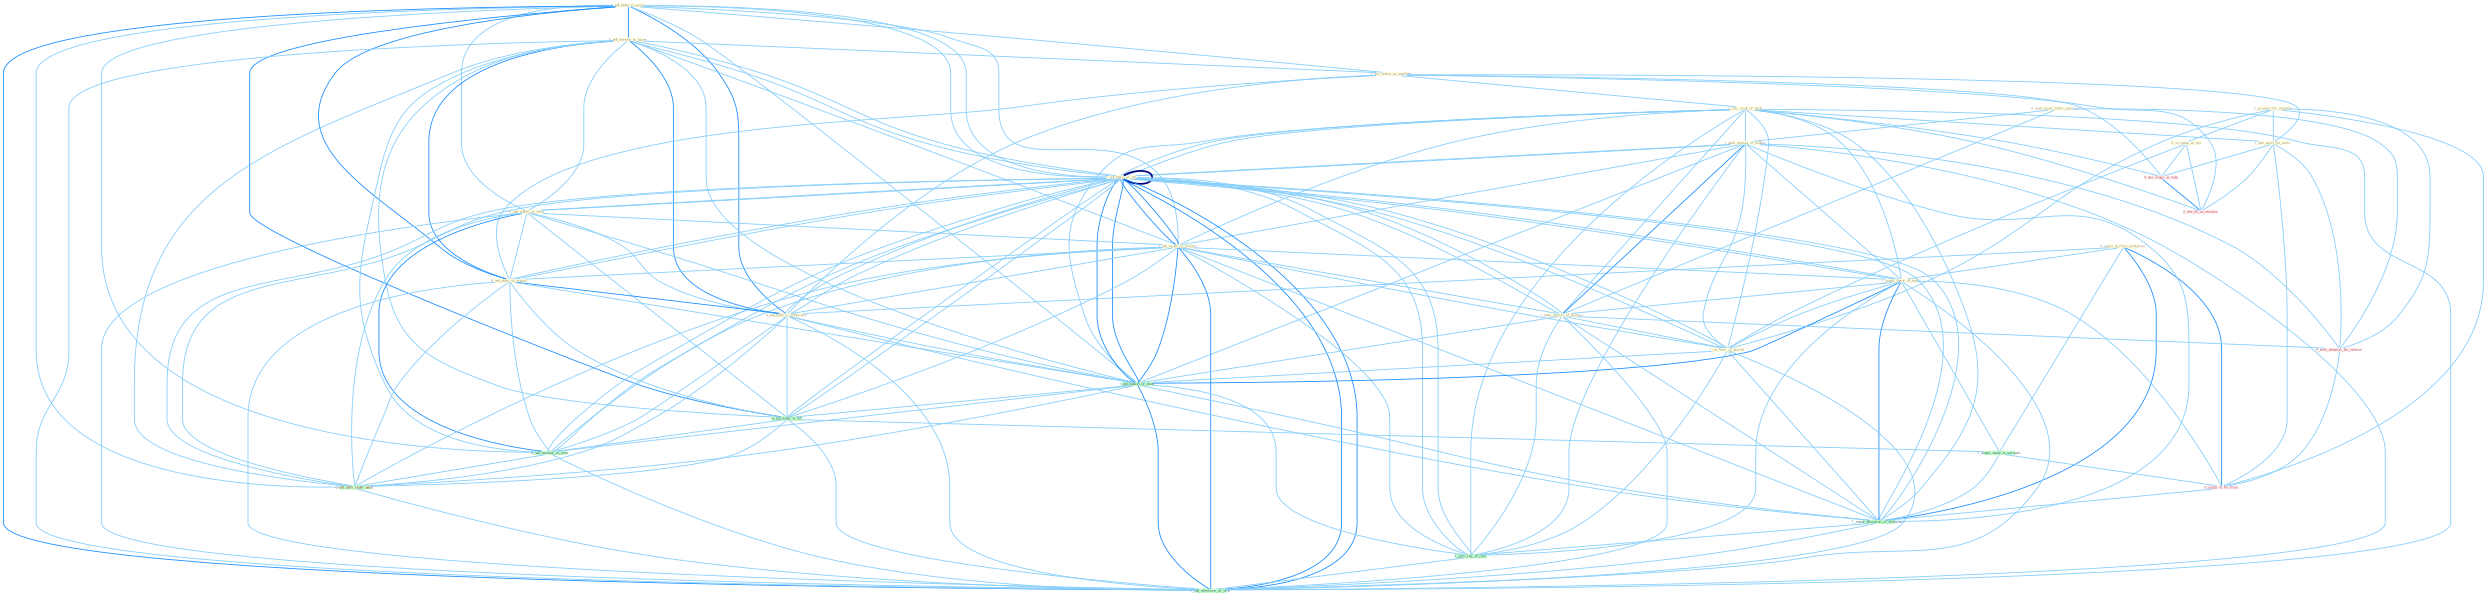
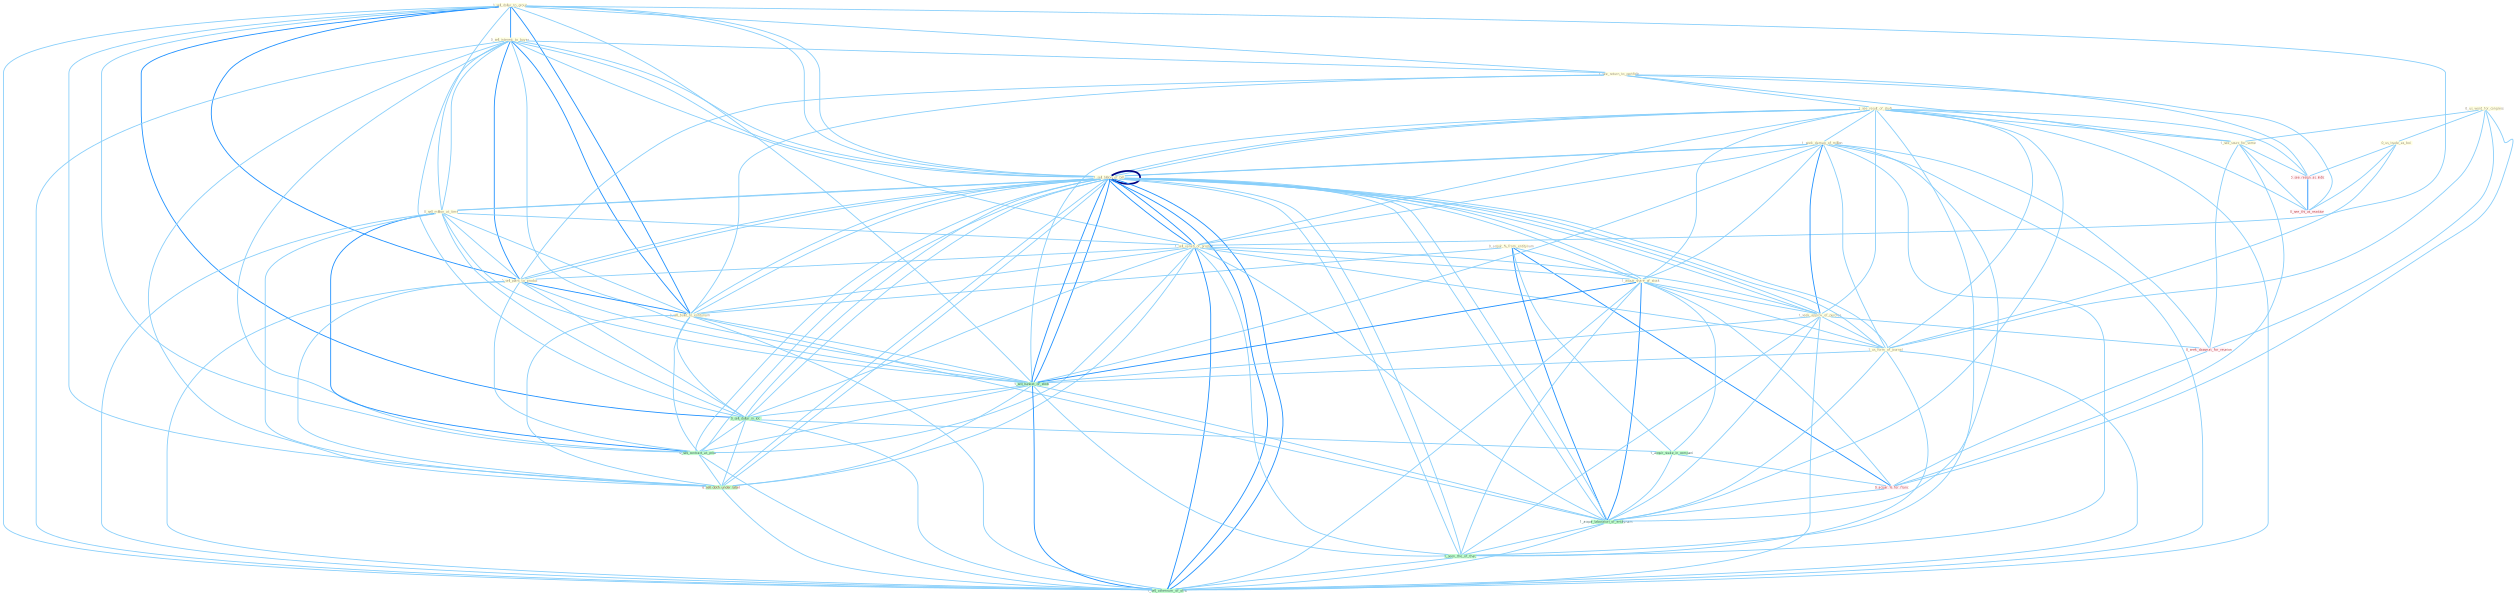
  graph {
    fontname=Ubuntu
    node [color="#ffffe0" fixedsize=true fontcolor="#8b7d6b" fontname=Ubuntu fontsize=4 shape=polygon style=filled]
    edge [color="#87cefa" fontname=Ubuntu w=1]
    "0_sell_dollar_to_group " [height=.06 width=.5]
    "0_us_word_for_congress " [height=.06 width=.5]
    "0_sell_interest_to_buyer " [height=.06 width=.5]
    "0_acquir_%_from_entitynam " [height=.06 width=.5]
    "1_see_return_to_portfolio " [height=.06 width=.5]
-   "0_seek_buyer_befor_yearnum " [height=.06 width=.5]
    "1_see_result_of_studi " [height=.06 width=.5]
    "1_seek_damag_of_million " [height=.06 width=.5]
    "1_sell_billion_of_bill " [height=.06 width=.5]
    "0_sell_million_at_time " [height=.06 width=.5]
    "1_sell_varieti_of_product " [height=.06 width=.5]
    "0_sell_plant_to_produc " [height=.06 width=.5]
    "0_us_trade_as_boi " [height=.06 width=.5]
    "1_acquir_share_of_stock " [height=.06 width=.5]
    "1_seek_approv_of_purchas " [height=.06 width=.5]
    "0_sell_build_to_entitynam " [height=.06 width=.5]
    "1_us_form_of_journal " [height=.06 width=.5]
    "1_see_sourc_for_some " [height=.06 width=.5]
    "0_seek_classmat_for_reunion " [color="#fff0f5" fontcolor="#b22222" height=.06 width=.5]
    "0_see_resign_as_indic " [color="#fff0f5" fontcolor="#b22222" height=.06 width=.5]
    "0_acquir_%_for_franc " [color="#fff0f5" fontcolor="#b22222" height=.06 width=.5]
    "0_see_thi_as_reaction " [color="#fff0f5" fontcolor="#b22222" height=.06 width=.5]
    "1_sell_basket_of_stock " [color="#BDFCC9" fontcolor="#2f4f4f" height=.06 width=.5]
    "0_sell_dollar_in_lot " [color="#BDFCC9" fontcolor="#2f4f4f" height=.06 width=.5]
    "0_sell_contract_at_price " [color="#BDFCC9" fontcolor="#2f4f4f" height=.06 width=.5]
    "0_sell_cloth_under_label " [color="#BDFCC9" fontcolor="#b22222" height=.06 width=.5]
    "1_sell_othernum_of_offic " [color="#BDFCC9" fontcolor="#2f4f4f" height=.06 width=.5]
    "1_acquir_stake_in_compani " [color="#BDFCC9" fontcolor="#2f4f4f" height=.06 width=.5]
    "1_acquir_laboratori_of_entitynam " [color="#BDFCC9" fontcolor="#2f4f4f" height=.06 width=.5]
    "1_seen_the_of_that " [color="#BDFCC9" fontcolor="#2f4f4f" height=.06 width=.5]
    subgraph sub_1 {
      "0_sell_dollar_to_group "
      "0_us_word_for_congress "
      "0_sell_interest_to_buyer "
      "0_acquir_%_from_entitynam "
      "1_see_return_to_portfolio "
-     "0_seek_buyer_befor_yearnum "
      "1_see_result_of_studi "
      "1_seek_damag_of_million "
      "1_sell_billion_of_bill "
      "0_sell_million_at_time "
      "1_sell_varieti_of_product "
      "0_sell_plant_to_produc "
      "0_us_trade_as_boi "
      "1_acquir_share_of_stock "
      "1_seek_approv_of_purchas "
      "0_sell_build_to_entitynam "
      "1_us_form_of_journal "
      "1_see_sourc_for_some "
    }
    subgraph sub_2 {
      "0_seek_classmat_for_reunion "
      "0_see_resign_as_indic "
      "0_acquir_%_for_franc "
      "0_see_thi_as_reaction "
    }
    "0_sell_dollar_to_group " -- "0_sell_interest_to_buyer " [color="#1e90ff" w=2]
    "0_sell_dollar_to_group " -- "1_see_return_to_portfolio "
    "0_sell_dollar_to_group " -- "1_sell_billion_of_bill "
    "0_sell_dollar_to_group " -- "1_sell_billion_of_bill "
    "0_sell_dollar_to_group " -- "0_sell_million_at_time "
    "0_sell_dollar_to_group " -- "1_sell_varieti_of_product "
    "0_sell_dollar_to_group " -- "0_sell_plant_to_produc " [color="#1e90ff" w=2]
    "0_sell_dollar_to_group " -- "0_sell_build_to_entitynam " [color="#1e90ff" w=2]
    "0_sell_dollar_to_group " -- "1_sell_basket_of_stock "
    "0_sell_dollar_to_group " -- "0_sell_dollar_in_lot " [color="#1e90ff" w=2]
    "0_sell_dollar_to_group " -- "0_sell_contract_at_price "
    "0_sell_dollar_to_group " -- "0_sell_cloth_under_label "
-   "0_sell_dollar_to_group " -- "1_sell_othernum_of_offic " [color="#1e90ff"]
+   "0_sell_dollar_to_group " -- "1_sell_othernum_of_offic "
    "0_us_word_for_congress " -- "0_us_trade_as_boi "
    "0_us_word_for_congress " -- "1_us_form_of_journal "
    "0_us_word_for_congress " -- "1_see_sourc_for_some "
    "0_us_word_for_congress " -- "0_seek_classmat_for_reunion "
    "0_us_word_for_congress " -- "0_acquir_%_for_franc "
    "0_sell_interest_to_buyer " -- "1_see_return_to_portfolio "
    "0_sell_interest_to_buyer " -- "1_sell_billion_of_bill "
    "0_sell_interest_to_buyer " -- "1_sell_billion_of_bill "
    "0_sell_interest_to_buyer " -- "0_sell_million_at_time "
    "0_sell_interest_to_buyer " -- "1_sell_varieti_of_product "
    "0_sell_interest_to_buyer " -- "0_sell_plant_to_produc " [color="#1e90ff" w=2]
    "0_sell_interest_to_buyer " -- "0_sell_build_to_entitynam " [color="#1e90ff" w=2]
    "0_sell_interest_to_buyer " -- "1_sell_basket_of_stock "
    "0_sell_interest_to_buyer " -- "0_sell_dollar_in_lot "
    "0_sell_interest_to_buyer " -- "0_sell_contract_at_price "
    "0_sell_interest_to_buyer " -- "0_sell_cloth_under_label "
    "0_sell_interest_to_buyer " -- "1_sell_othernum_of_offic "
    "0_acquir_%_from_entitynam " -- "1_acquir_share_of_stock "
    "0_acquir_%_from_entitynam " -- "0_sell_build_to_entitynam "
    "0_acquir_%_from_entitynam " -- "0_acquir_%_for_franc " [color="#1e90ff" w=2]
    "0_acquir_%_from_entitynam " -- "1_acquir_stake_in_compani "
    "0_acquir_%_from_entitynam " -- "1_acquir_laboratori_of_entitynam " [color="#1e90ff" w=2]
    "1_see_return_to_portfolio " -- "1_see_result_of_studi "
    "1_see_return_to_portfolio " -- "0_sell_plant_to_produc "
    "1_see_return_to_portfolio " -- "0_sell_build_to_entitynam "
    "1_see_return_to_portfolio " -- "1_see_sourc_for_some "
    "1_see_return_to_portfolio " -- "0_see_resign_as_indic "
    "1_see_return_to_portfolio " -- "0_see_thi_as_reaction "
-   "0_seek_buyer_befor_yearnum " -- "1_seek_damag_of_million "
-   "0_seek_buyer_befor_yearnum " -- "1_seek_approv_of_purchas "
-   "0_seek_buyer_befor_yearnum " -- "0_seek_classmat_for_reunion "
    "1_see_result_of_studi " -- "1_seek_damag_of_million "
    "1_see_result_of_studi " -- "1_sell_billion_of_bill "
    "1_see_result_of_studi " -- "1_sell_billion_of_bill "
    "1_see_result_of_studi " -- "1_sell_varieti_of_product "
    "1_see_result_of_studi " -- "1_acquir_share_of_stock "
    "1_see_result_of_studi " -- "1_seek_approv_of_purchas "
    "1_see_result_of_studi " -- "1_us_form_of_journal "
    "1_see_result_of_studi " -- "1_see_sourc_for_some "
    "1_see_result_of_studi " -- "0_see_resign_as_indic "
    "1_see_result_of_studi " -- "0_see_thi_as_reaction "
    "1_see_result_of_studi " -- "1_sell_basket_of_stock "
    "1_see_result_of_studi " -- "1_sell_othernum_of_offic "
    "1_see_result_of_studi " -- "1_acquir_laboratori_of_entitynam "
    "1_see_result_of_studi " -- "1_seen_the_of_that "
    "1_seek_damag_of_million " -- "1_sell_billion_of_bill "
    "1_seek_damag_of_million " -- "1_sell_billion_of_bill "
    "1_seek_damag_of_million " -- "1_sell_varieti_of_product "
    "1_seek_damag_of_million " -- "1_acquir_share_of_stock "
    "1_seek_damag_of_million " -- "1_seek_approv_of_purchas " [color="#1e90ff" w=2]
    "1_seek_damag_of_million " -- "1_us_form_of_journal "
    "1_seek_damag_of_million " -- "0_seek_classmat_for_reunion "
    "1_seek_damag_of_million " -- "1_sell_basket_of_stock "
    "1_seek_damag_of_million " -- "1_sell_othernum_of_offic "
    "1_seek_damag_of_million " -- "1_acquir_laboratori_of_entitynam "
    "1_seek_damag_of_million " -- "1_seen_the_of_that "
    "1_sell_billion_of_bill " -- "1_sell_billion_of_bill " [color="#000080" style=bold w=4]
    "1_sell_billion_of_bill " -- "0_sell_million_at_time "
    "1_sell_billion_of_bill " -- "1_sell_varieti_of_product " [color="#1e90ff" w=2]
    "1_sell_billion_of_bill " -- "0_sell_plant_to_produc "
    "1_sell_billion_of_bill " -- "1_acquir_share_of_stock "
    "1_sell_billion_of_bill " -- "1_seek_approv_of_purchas "
    "1_sell_billion_of_bill " -- "0_sell_build_to_entitynam "
    "1_sell_billion_of_bill " -- "0_sell_build_to_entitynam "
    "1_sell_billion_of_bill " -- "1_us_form_of_journal "
    "1_sell_billion_of_bill " -- "1_us_form_of_journal "
    "1_sell_billion_of_bill " -- "1_sell_basket_of_stock " [color="#1e90ff" w=2]
    "1_sell_billion_of_bill " -- "1_sell_basket_of_stock " [color="#1e90ff" w=2]
    "1_sell_billion_of_bill " -- "0_sell_dollar_in_lot "
    "1_sell_billion_of_bill " -- "0_sell_dollar_in_lot "
    "1_sell_billion_of_bill " -- "0_sell_contract_at_price "
    "1_sell_billion_of_bill " -- "0_sell_contract_at_price "
    "1_sell_billion_of_bill " -- "0_sell_cloth_under_label "
    "1_sell_billion_of_bill " -- "0_sell_cloth_under_label "
    "1_sell_billion_of_bill " -- "1_sell_othernum_of_offic " [color="#1e90ff" w=2]
    "1_sell_billion_of_bill " -- "1_sell_othernum_of_offic " [color="#1e90ff" w=2]
    "1_sell_billion_of_bill " -- "1_acquir_laboratori_of_entitynam "
    "1_sell_billion_of_bill " -- "1_acquir_laboratori_of_entitynam "
    "1_sell_billion_of_bill " -- "1_seen_the_of_that "
    "1_sell_billion_of_bill " -- "1_seen_the_of_that "
    "0_sell_million_at_time " -- "1_sell_billion_of_bill "
    "0_sell_million_at_time " -- "1_sell_varieti_of_product "
    "0_sell_million_at_time " -- "0_sell_plant_to_produc "
    "0_sell_million_at_time " -- "0_sell_build_to_entitynam "
    "0_sell_million_at_time " -- "1_sell_basket_of_stock "
    "0_sell_million_at_time " -- "0_sell_dollar_in_lot "
    "0_sell_million_at_time " -- "0_sell_contract_at_price " [color="#1e90ff" w=2]
    "0_sell_million_at_time " -- "0_sell_cloth_under_label "
    "0_sell_million_at_time " -- "1_sell_othernum_of_offic "
    "1_sell_varieti_of_product " -- "1_sell_billion_of_bill " [color="#1e90ff" w=2]
    "1_sell_varieti_of_product " -- "0_sell_plant_to_produc "
    "1_sell_varieti_of_product " -- "1_acquir_share_of_stock "
    "1_sell_varieti_of_product " -- "1_seek_approv_of_purchas "
    "1_sell_varieti_of_product " -- "0_sell_build_to_entitynam "
    "1_sell_varieti_of_product " -- "1_us_form_of_journal "
-   "1_sell_varieti_of_product " -- "1_sell_basket_of_stock " [color="#1e90ff" w=2]
    "1_sell_varieti_of_product " -- "0_sell_dollar_in_lot "
    "1_sell_varieti_of_product " -- "0_sell_contract_at_price "
    "1_sell_varieti_of_product " -- "0_sell_cloth_under_label "
    "1_sell_varieti_of_product " -- "1_sell_othernum_of_offic " [color="#1e90ff" w=2]
    "1_sell_varieti_of_product " -- "1_acquir_laboratori_of_entitynam "
    "1_sell_varieti_of_product " -- "1_seen_the_of_that "
    "0_sell_plant_to_produc " -- "1_sell_billion_of_bill "
    "0_sell_plant_to_produc " -- "0_sell_build_to_entitynam " [color="#1e90ff" w=2]
    "0_sell_plant_to_produc " -- "1_sell_basket_of_stock "
    "0_sell_plant_to_produc " -- "0_sell_dollar_in_lot "
    "0_sell_plant_to_produc " -- "0_sell_contract_at_price "
    "0_sell_plant_to_produc " -- "0_sell_cloth_under_label "
    "0_sell_plant_to_produc " -- "1_sell_othernum_of_offic "
    "0_us_trade_as_boi " -- "1_us_form_of_journal "
    "0_us_trade_as_boi " -- "0_see_resign_as_indic "
    "0_us_trade_as_boi " -- "0_see_thi_as_reaction "
    "1_acquir_share_of_stock " -- "1_sell_billion_of_bill "
    "1_acquir_share_of_stock " -- "1_seek_approv_of_purchas "
    "1_acquir_share_of_stock " -- "1_us_form_of_journal "
    "1_acquir_share_of_stock " -- "0_acquir_%_for_franc "
    "1_acquir_share_of_stock " -- "1_sell_basket_of_stock " [color="#1e90ff" w=2]
    "1_acquir_share_of_stock " -- "1_sell_othernum_of_offic "
    "1_acquir_share_of_stock " -- "1_acquir_stake_in_compani "
    "1_acquir_share_of_stock " -- "1_acquir_laboratori_of_entitynam " [color="#1e90ff" w=2]
    "1_acquir_share_of_stock " -- "1_seen_the_of_that "
    "1_seek_approv_of_purchas " -- "1_sell_billion_of_bill "
    "1_seek_approv_of_purchas " -- "1_us_form_of_journal "
    "1_seek_approv_of_purchas " -- "0_seek_classmat_for_reunion "
    "1_seek_approv_of_purchas " -- "1_sell_basket_of_stock "
    "1_seek_approv_of_purchas " -- "1_sell_othernum_of_offic "
    "1_seek_approv_of_purchas " -- "1_acquir_laboratori_of_entitynam "
    "1_seek_approv_of_purchas " -- "1_seen_the_of_that "
    "0_sell_build_to_entitynam " -- "1_sell_basket_of_stock "
    "0_sell_build_to_entitynam " -- "0_sell_dollar_in_lot "
    "0_sell_build_to_entitynam " -- "0_sell_contract_at_price "
    "0_sell_build_to_entitynam " -- "0_sell_cloth_under_label "
    "0_sell_build_to_entitynam " -- "1_sell_othernum_of_offic "
    "0_sell_build_to_entitynam " -- "1_acquir_laboratori_of_entitynam "
    "1_us_form_of_journal " -- "1_sell_basket_of_stock "
    "1_us_form_of_journal " -- "1_sell_othernum_of_offic "
    "1_us_form_of_journal " -- "1_acquir_laboratori_of_entitynam "
    "1_us_form_of_journal " -- "1_seen_the_of_that "
    "1_see_sourc_for_some " -- "0_seek_classmat_for_reunion "
    "1_see_sourc_for_some " -- "0_see_resign_as_indic "
    "1_see_sourc_for_some " -- "0_acquir_%_for_franc "
    "1_see_sourc_for_some " -- "0_see_thi_as_reaction "
    "0_seek_classmat_for_reunion " -- "0_acquir_%_for_franc "
    "0_see_resign_as_indic " -- "0_see_thi_as_reaction " [color="#1e90ff" w=2]
    "0_acquir_%_for_franc " -- "1_acquir_laboratori_of_entitynam "
    "1_sell_basket_of_stock " -- "0_sell_dollar_in_lot "
    "1_sell_basket_of_stock " -- "0_sell_contract_at_price "
    "1_sell_basket_of_stock " -- "0_sell_cloth_under_label "
    "1_sell_basket_of_stock " -- "1_sell_othernum_of_offic " [color="#1e90ff" w=2]
    "1_sell_basket_of_stock " -- "1_acquir_laboratori_of_entitynam "
    "1_sell_basket_of_stock " -- "1_seen_the_of_that "
    "0_sell_dollar_in_lot " -- "0_sell_contract_at_price "
    "0_sell_dollar_in_lot " -- "0_sell_cloth_under_label "
    "0_sell_dollar_in_lot " -- "1_sell_othernum_of_offic "
    "0_sell_dollar_in_lot " -- "1_acquir_stake_in_compani "
    "0_sell_contract_at_price " -- "0_sell_cloth_under_label "
    "0_sell_contract_at_price " -- "1_sell_othernum_of_offic "
    "0_sell_cloth_under_label " -- "1_sell_othernum_of_offic "
    "1_acquir_stake_in_compani " -- "0_acquir_%_for_franc "
    "1_acquir_stake_in_compani " -- "1_acquir_laboratori_of_entitynam "
    "1_acquir_laboratori_of_entitynam " -- "1_sell_othernum_of_offic "
    "1_acquir_laboratori_of_entitynam " -- "1_seen_the_of_that "
    "1_seen_the_of_that " -- "1_sell_othernum_of_offic "
  }
